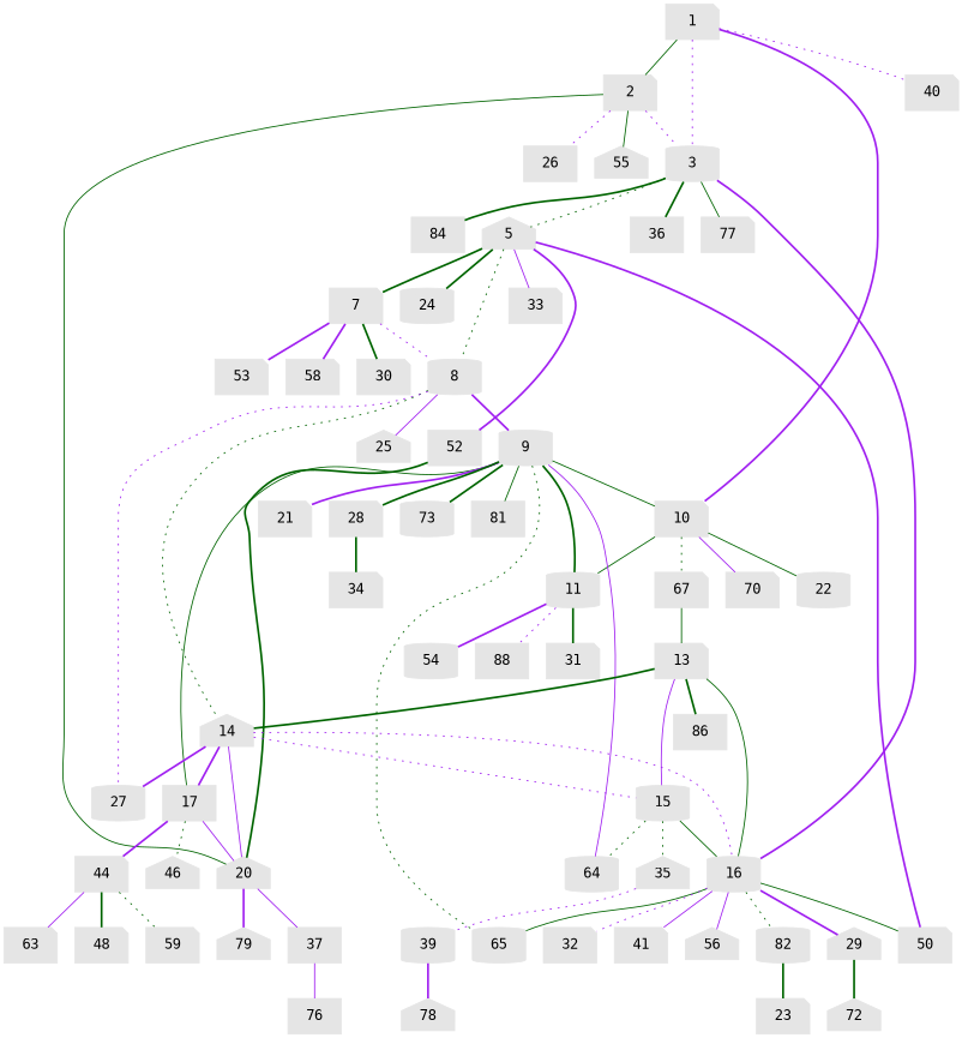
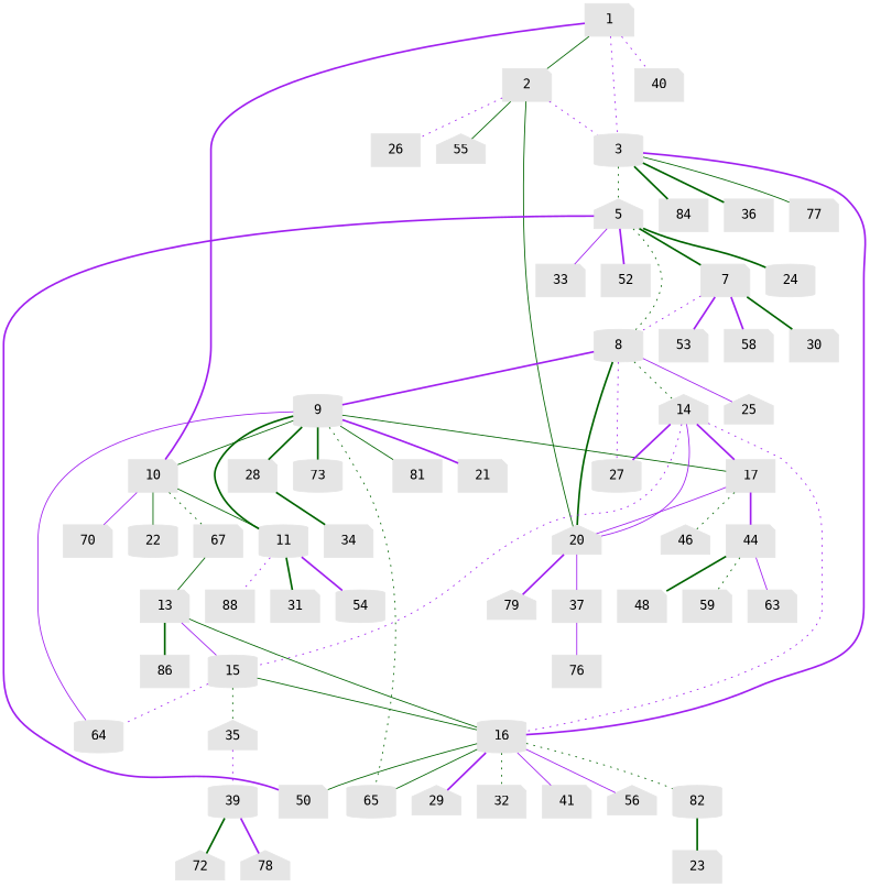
  graph {
    fontname="DejaVu Sans Mono"
    node [color=gray90 fontname="DejaVu Sans Mono" shape=note style=filled]
    edge [color=darkgreen fontname="DejaVu Sans Mono" style=bold]
    1 [super="+66"]
    2 [super="+43"]
    3 [shape=cylinder super="+4"]
    10 [super="+12"]
    40 [super="+71"]
    20 [shape=house super="+45"]
    26 [shape=box super="+42"]
    55 [shape=house]
    5 [shape=house super="+6"]
    16 [shape=cylinder super="+38"]
    36 [shape=box]
    77
    84 [shape=box]
    11 [shape=cylinder super="+57"]
    22 [shape=cylinder]
    67
    70 [super="+83"]
    n18 [label=37 shape=box]
    79 [shape=house]
    7
    8 [shape=cylinder super="+85"]
    24 [shape=cylinder super="+74"]
    33
    50 [super="+62"]
    52 [shape=box]
    65 [shape=cylinder]
    29 [shape=house super="+68"]
    32
    41
    56 [shape=house super="+75"]
    82 [shape=cylinder]
    30
    53
    58
    9 [shape=cylinder super="+61"]
    14 [shape=house super="+19"]
    25 [shape=house]
    27 [shape=cylinder]
    17 [shape=box super="+18"]
    21 [super="+60"]
    28
    64 [shape=cylinder super="+80"]
    73 [shape=cylinder]
    81 [shape=box]
    15 [shape=cylinder super="+69"]
    31
    54 [shape=cylinder]
    88 [shape=box]
    44 [super="+51"]
    46 [shape=house super="+49"]
    34 [super="+37"]
    13
    86 [shape=box]
    35 [shape=house]
    39 [shape=cylinder]
    23 [super="+87"]
    72 [shape=house]
    48
    59
    63
    76 [shape=box]
    78 [shape=house]
    1 -- 2 [style=solid]
    1 -- 3 [color=purple style=dotted weight=2]
    1 -- 10 [color=purple]
    1 -- 40 [color=purple style=dotted]
    2 -- 3 [color=purple style=dotted weight=2]
    2 -- 20 [style=solid]
    2 -- 26 [color=purple style=dotted]
    2 -- 55 [style=solid]
    3 -- 5 [style=dotted]
    3 -- 16 [color=purple]
    3 -- 36
    3 -- 77 [style=solid]
    3 -- 84
    10 -- 11 [style=solid weight=2]
    10 -- 22 [style=solid]
    10 -- 67 [style=dotted]
    10 -- 70 [color=purple style=solid]
    20 -- n18 [color=purple style=solid]
    20 -- 79 [color=purple]
    5 -- 7 [weight=2]
    5 -- 8 [style=dotted weight=2]
    5 -- 24
    5 -- 33 [color=purple style=solid]
    5 -- 50 [color=purple]
    5 -- 52 [color=purple]
    16 -- 50 [style=solid]
    16 -- 65 [style=solid]
    16 -- 29 [color=purple]
-   16 -- 32 [color=purple style=dotted]
+   16 -- 32 [style=dotted]
    16 -- 41 [color=purple style=solid]
    16 -- 56 [color=purple style=solid]
    16 -- 82 [style=dotted]
    11 -- 31
    11 -- 54 [color=purple]
    11 -- 88 [color=purple style=dotted]
    67 -- 13 [style=solid]
    n18 -- 76 [color=purple style=solid]
    7 -- 8 [color=purple style=dotted]
    7 -- 30
    7 -- 53 [color=purple]
    7 -- 58 [color=purple]
-   52 -- 20
+   8 -- 20
    8 -- 9 [color=purple]
    8 -- 14 [style=dotted]
    8 -- 25 [color=purple style=solid]
    8 -- 27 [color=purple style=dotted]
-   29 -- 72
+   39 -- 72
    82 -- 23
    9 -- 10 [style=solid weight=2]
    9 -- 11
    9 -- 65 [style=dotted]
    9 -- 17 [style=solid]
    9 -- 21 [color=purple]
    9 -- 28
    9 -- 64 [color=purple style=solid]
    9 -- 73
    9 -- 81 [style=solid]
    14 -- 20 [color=purple style=solid]
    14 -- 16 [color=purple style=dotted]
    14 -- 27 [color=purple]
    14 -- 17 [color=purple weight=2]
    14 -- 15 [color=purple style=dotted]
    17 -- 20 [color=purple style=solid weight=2]
    17 -- 44 [color=purple]
    17 -- 46 [style=dotted]
    28 -- 34
    15 -- 16 [style=solid]
-   15 -- 64 [style=dotted]
+   15 -- 64 [color=purple style=dotted]
    15 -- 35 [style=dotted]
    44 -- 48
    44 -- 59 [style=dotted]
    44 -- 63 [color=purple style=solid]
    13 -- 16 [style=solid]
-   13 -- 14
    13 -- 15 [color=purple style=solid]
    13 -- 86
    35 -- 39 [color=purple style=dotted]
    39 -- 78 [color=purple]
  }
